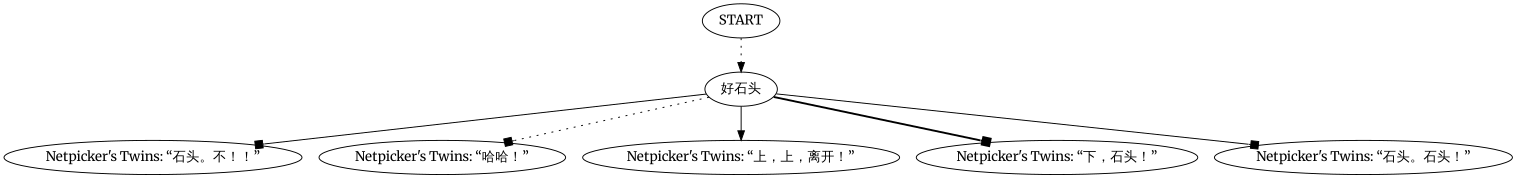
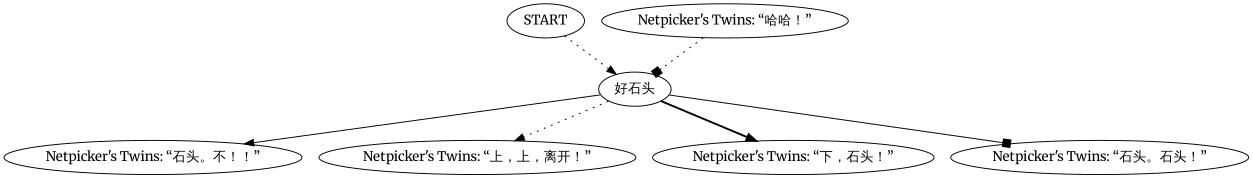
  digraph {
    fontname=Merriweather
    node [fontname=Merriweather]
    edge [arrowhead=box fontname=Merriweather style=solid]
    n1 [label=START]
    n2 [label="好石头"]
    n3 [label="Netpicker's Twins: “石头。不！！”"]
    n4 [label="Netpicker's Twins: “哈哈！”"]
    n5 [label="Netpicker's Twins: “上，上，离开！”"]
    n6 [label="Netpicker's Twins: “下，石头！”"]
    n7 [label="Netpicker's Twins: “石头。石头！”"]
    n1 -> n2 [arrowhead=normal style=dotted]
-   n2 -> n3
-   n2 -> n4 [style=dotted]
-   n2 -> n5 [arrowhead=normal]
-   n2 -> n6 [style=bold]
+   n2 -> n3 [arrowhead=normal]
+   n4 -> n2 [style=dotted]
+   n2 -> n5 [arrowhead=normal style=dotted]
+   n2 -> n6 [arrowhead=normal style=bold]
    n2 -> n7
  }
